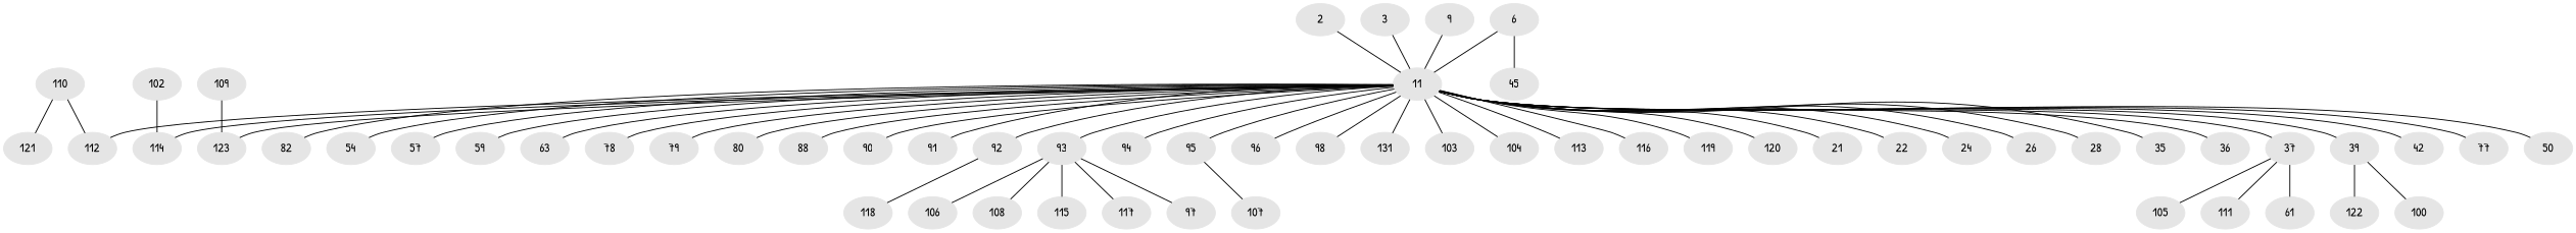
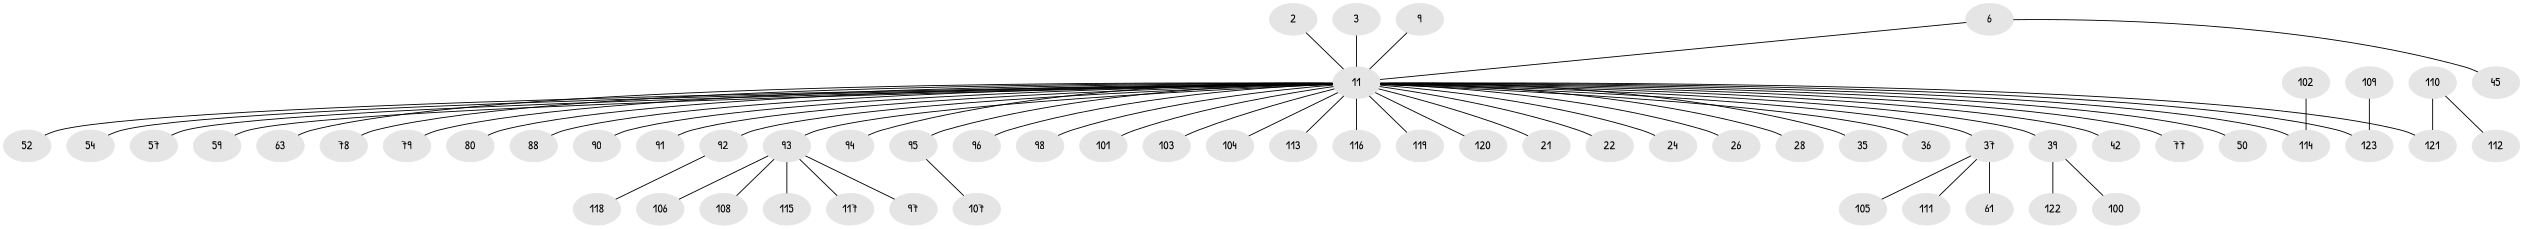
  graph {
    fontname="Patrick Hand"
    node [color=gray90 fontname="Patrick Hand" style=filled]
    edge [fontname="Patrick Hand"]
    11 [super="+7+1"]
    21
    22
    24
    26 [super="+8"]
    28
    35 [super="+10"]
    36
    37 [super="+4"]
    39 [super="+14"]
    42
    n12 [label=77]
    50
-   52 [super="+18" label=82]
+   52 [super="+18"]
    54
    57
    59
    63
    78
    79
    80
    88 [super="+76"]
    90
    91
    92
    93 [super="+74+62+65+85+87"]
    94 [super="+83"]
    95 [super="+29"]
    96 [super="+48+71+72"]
    98
-   101 [label=131]
+   101
    103 [super="+41"]
    104
    112 [super="+43+53+55+68+99+84"]
    113 [super="+49"]
    114 [super="+89"]
    116 [super="+82"]
    119
    120
    123 [super="+73+81"]
    2
    3
    6
    45 [super="+27"]
    9
    61
    105 [super="+86"]
    111
    100 [super="+56+77"]
    122
    118
    97
    106
    108
    115
    117
    107
    102
    109
    110
    121
    11 -- 21
    11 -- 22
    11 -- 24
    11 -- 26
    11 -- 28
    11 -- 35
    11 -- 36
    11 -- 37 [weight=2]
    11 -- 39 [weight=3]
    11 -- 42
    11 -- n12
    11 -- 50
    11 -- 52
    11 -- 54
    11 -- 57
    11 -- 59
    11 -- 63
    11 -- 78
    11 -- 79
    11 -- 80
    11 -- 88
    11 -- 90
    11 -- 91
    11 -- 92
    11 -- 93
    11 -- 94
    11 -- 95
    11 -- 96
    11 -- 98
    11 -- 101
    11 -- 103
    11 -- 104
-   11 -- 112
+   11 -- 121
    11 -- 113
    11 -- 114
    11 -- 116
    11 -- 119
    11 -- 120
    11 -- 123
    37 -- 61
    37 -- 105
    37 -- 111
    39 -- 100
    39 -- 122
    92 -- 118
    93 -- 97
    93 -- 106
    93 -- 108
    93 -- 115
    93 -- 117
    95 -- 107
    2 -- 11
    3 -- 11
    6 -- 11
    6 -- 45
    9 -- 11
    102 -- 114
    109 -- 123
    110 -- 112
    110 -- 121
  }
